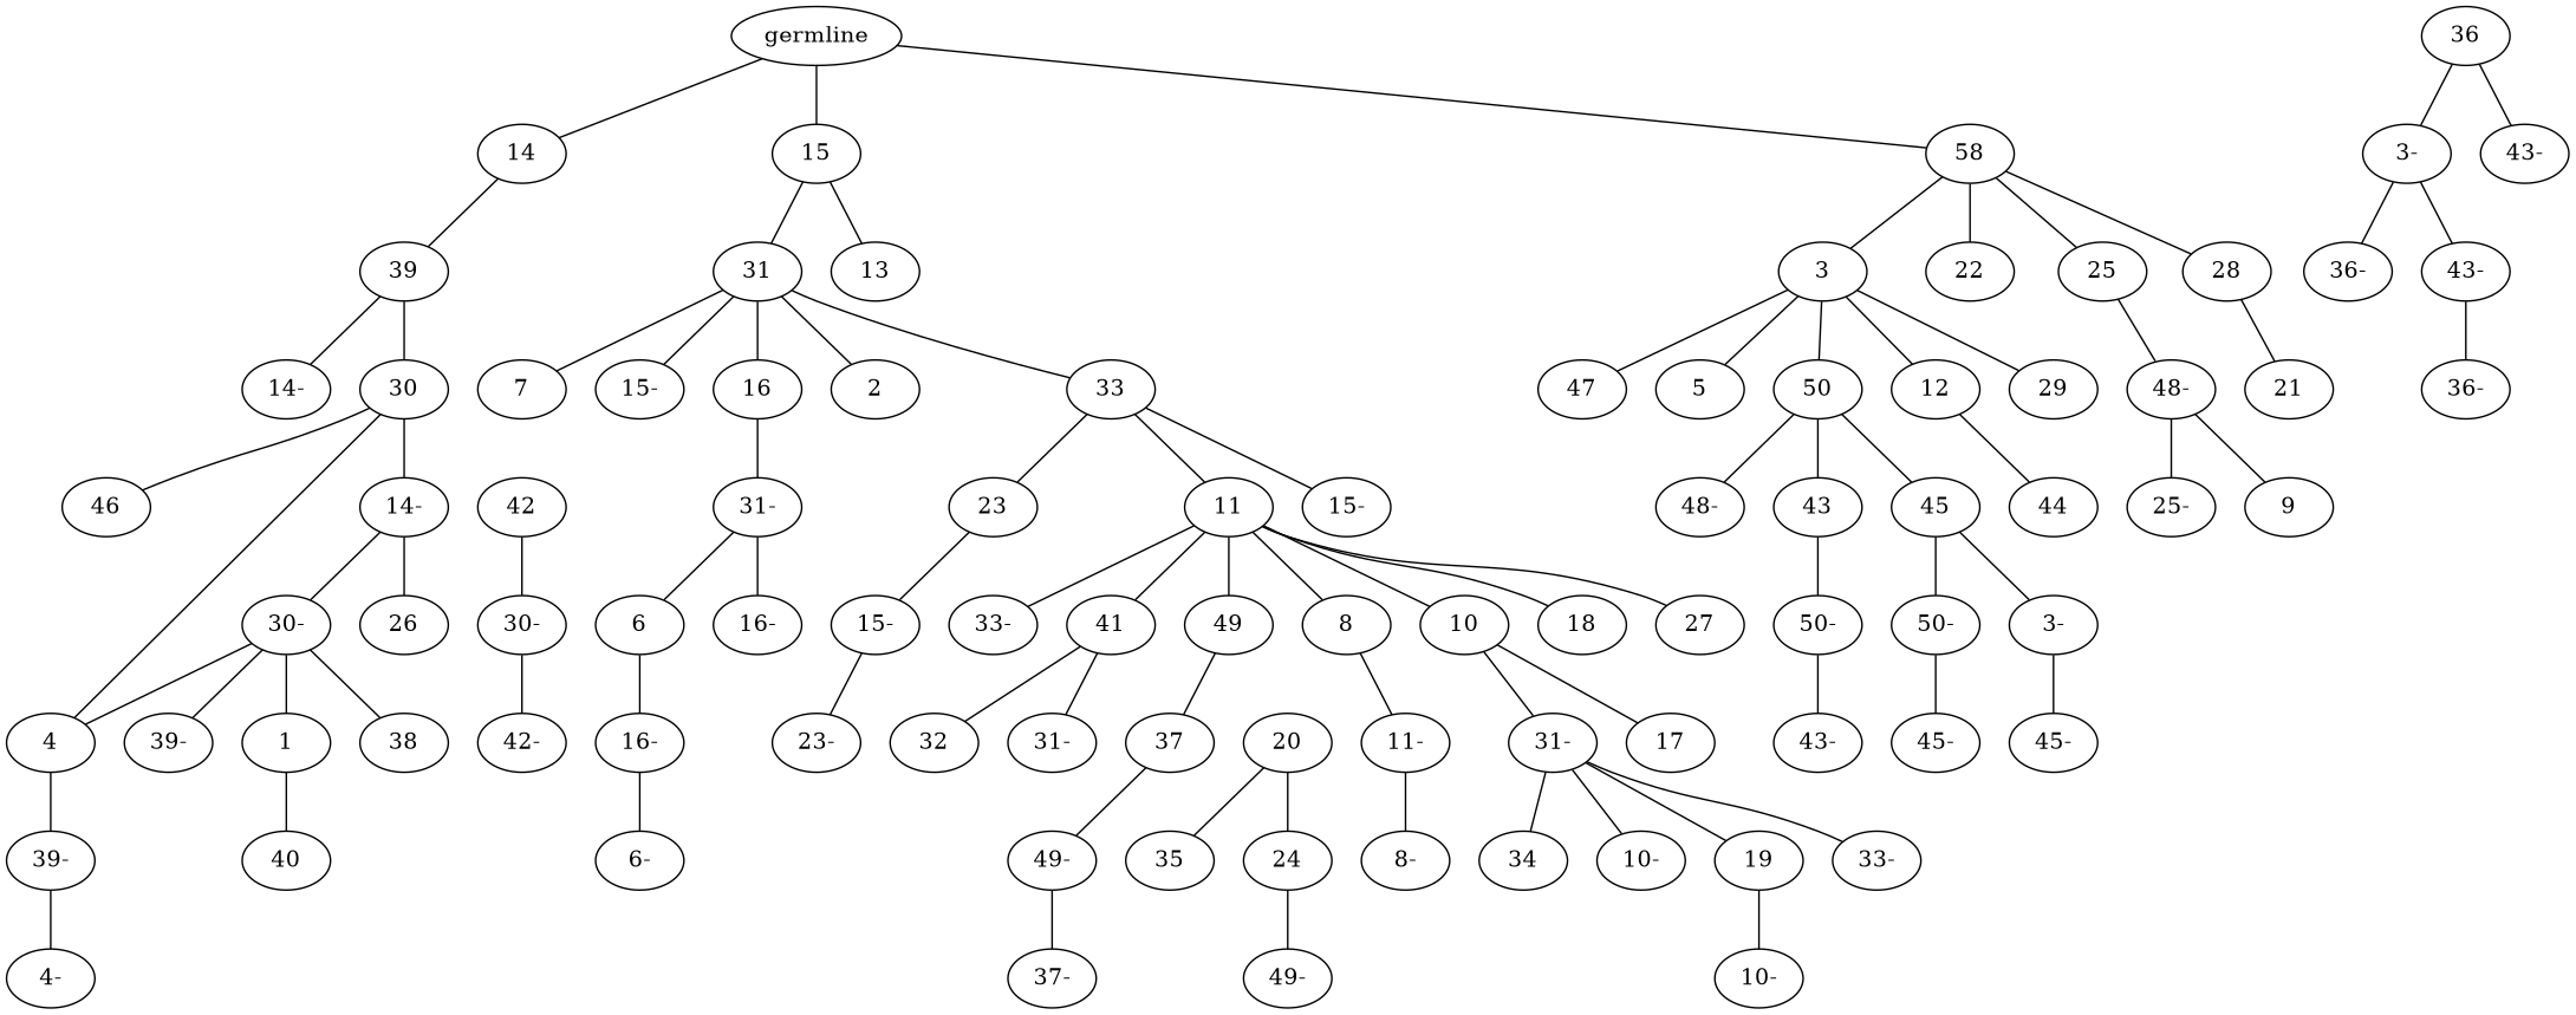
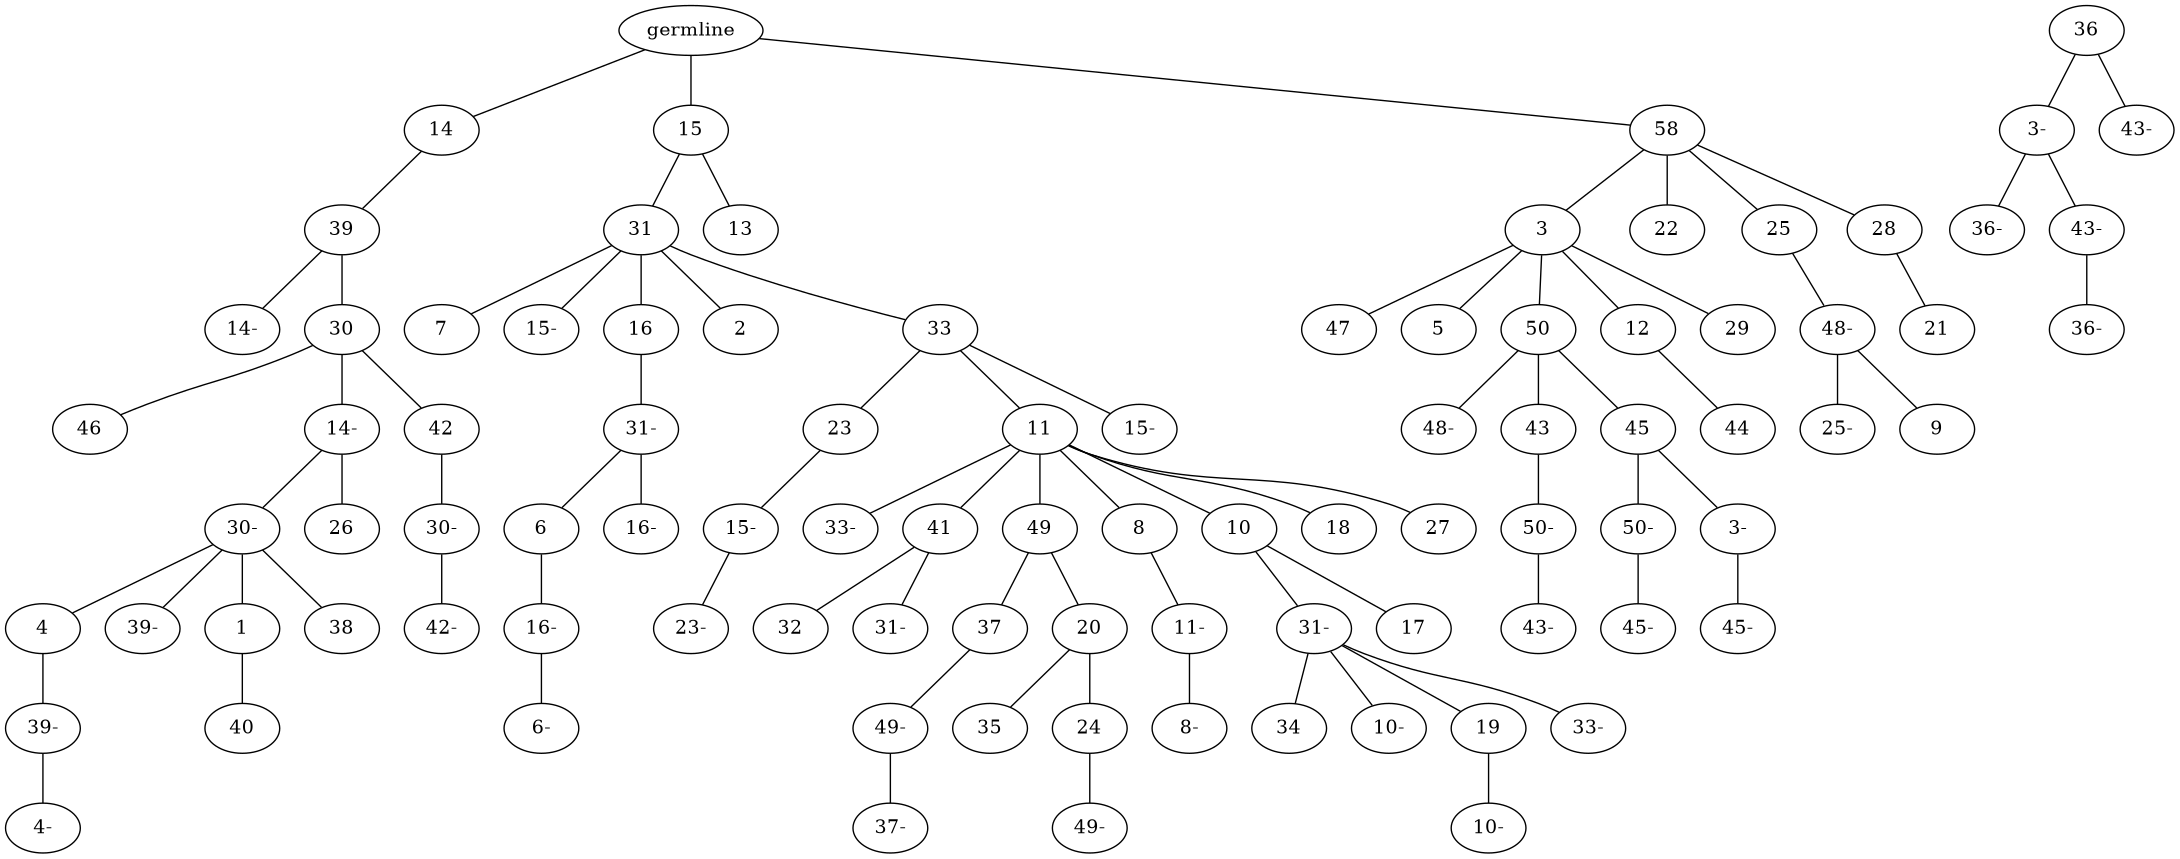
  graph {
    n1 [label=germline]
    n2 [label=14]
    n3 [label=15]
    n4 [label=58]
    n5 [label=39]
    n6 [label=13]
    n7 [label=31]
    n8 [label=22]
    n9 [label=25]
    n10 [label=28]
    n11 [label=3]
    n12 [label="14-"]
    n13 [label=30]
    n14 [label="14-"]
    n15 [label=42]
    n16 [label=46]
    n17 [label=26]
    n18 [label="30-"]
    n19 [label="30-"]
    n20 [label=1]
    n21 [label=38]
    n22 [label="39-"]
    n23 [label=4]
    n24 [label=40]
    n25 [label="39-"]
    n26 [label="4-"]
    n27 [label="42-"]
    n28 [label="15-"]
    n29 [label=16]
    n30 [label=2]
    n31 [label=33]
    n32 [label=7]
    n33 [label="31-"]
    n34 [label=11]
    n35 [label="15-"]
    n36 [label=23]
    n37 [label="16-"]
    n38 [label=6]
    n39 [label="16-"]
    n40 [label="6-"]
    n41 [label=10]
    n42 [label=18]
    n43 [label=27]
    n44 [label="33-"]
    n45 [label=41]
    n46 [label=49]
    n47 [label=8]
    n48 [label="15-"]
    n49 [label=17]
    n50 [label="31-"]
    n51 [label="31-"]
    n52 [label=32]
    n53 [label=20]
    n54 [label=37]
    n55 [label="11-"]
    n56 [label="10-"]
    n57 [label=19]
    n58 [label="33-"]
    n59 [label=34]
    n60 [label="10-"]
    n61 [label=24]
    n62 [label=35]
    n63 [label="49-"]
    n64 [label="49-"]
    n65 [label="37-"]
    n66 [label="8-"]
    n67 [label="23-"]
    n68 [label="48-"]
    n69 [label=21]
    n70 [label=12]
    n71 [label=29]
    n72 [label=47]
    n73 [label=5]
    n74 [label=50]
    n75 [label="25-"]
    n76 [label=9]
    n77 [label=44]
    n78 [label=43]
    n79 [label=45]
    n80 [label="48-"]
    n81 [label="50-"]
    n82 [label="3-"]
    n83 [label="50-"]
    n84 [label=36]
    n85 [label="3-"]
    n86 [label="43-"]
    n87 [label="43-"]
    n88 [label="36-"]
    n89 [label="43-"]
    n90 [label="36-"]
    n91 [label="45-"]
    n92 [label="45-"]
    n1 -- n2
    n1 -- n3
    n1 -- n4
    n2 -- n5
    n3 -- n6
    n3 -- n7
    n4 -- n8
    n4 -- n9
    n4 -- n10
    n4 -- n11
    n5 -- n12
    n5 -- n13
    n7 -- n28
    n7 -- n29
    n7 -- n30
    n7 -- n31
    n7 -- n32
    n9 -- n68
    n10 -- n69
    n11 -- n70
    n11 -- n71
    n11 -- n72
    n11 -- n73
    n11 -- n74
    n13 -- n14
-   n13 -- n23
+   n13 -- n15
    n13 -- n16
    n14 -- n17
    n14 -- n18
    n15 -- n19
    n18 -- n20
    n18 -- n21
    n18 -- n22
    n18 -- n23
    n19 -- n27
    n20 -- n24
    n23 -- n25
    n25 -- n26
    n29 -- n33
    n31 -- n34
    n31 -- n35
    n31 -- n36
    n33 -- n37
    n33 -- n38
    n34 -- n41
    n34 -- n42
    n34 -- n43
    n34 -- n44
    n34 -- n45
    n34 -- n46
    n34 -- n47
    n36 -- n48
    n38 -- n39
    n39 -- n40
    n41 -- n49
    n41 -- n50
    n45 -- n51
    n45 -- n52
+   n46 -- n53
    n46 -- n54
    n47 -- n55
    n48 -- n67
    n50 -- n56
    n50 -- n57
    n50 -- n58
    n50 -- n59
    n53 -- n61
    n53 -- n62
    n54 -- n63
    n55 -- n66
    n57 -- n60
    n61 -- n64
    n63 -- n65
    n68 -- n75
    n68 -- n76
    n70 -- n77
    n74 -- n78
    n74 -- n79
    n74 -- n80
    n78 -- n81
    n79 -- n82
    n79 -- n83
    n81 -- n87
    n82 -- n91
    n83 -- n92
    n84 -- n85
    n84 -- n86
    n85 -- n88
    n85 -- n89
    n89 -- n90
  }
